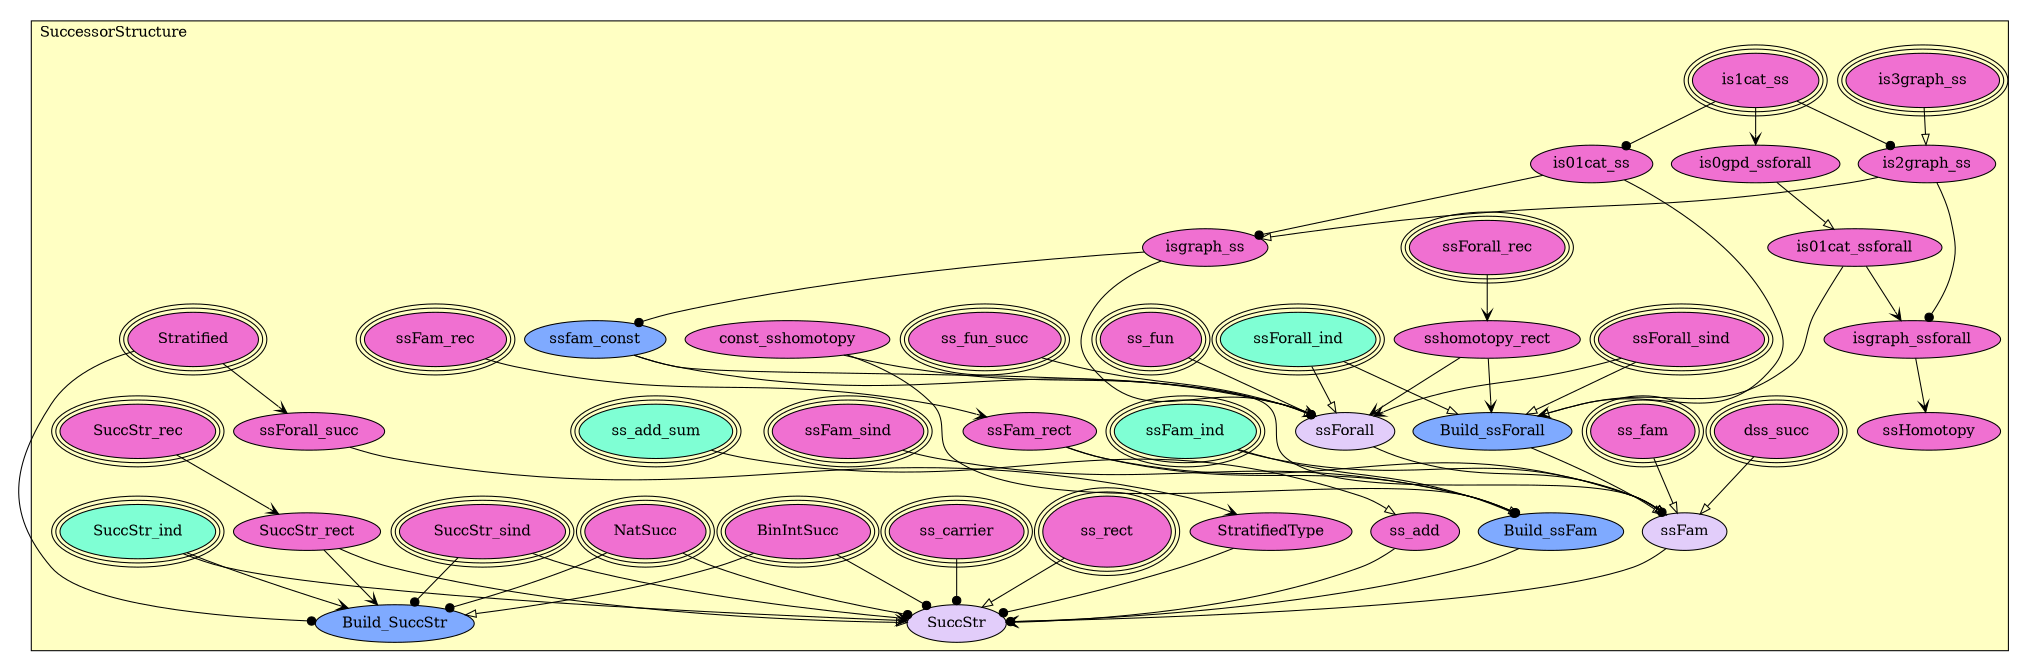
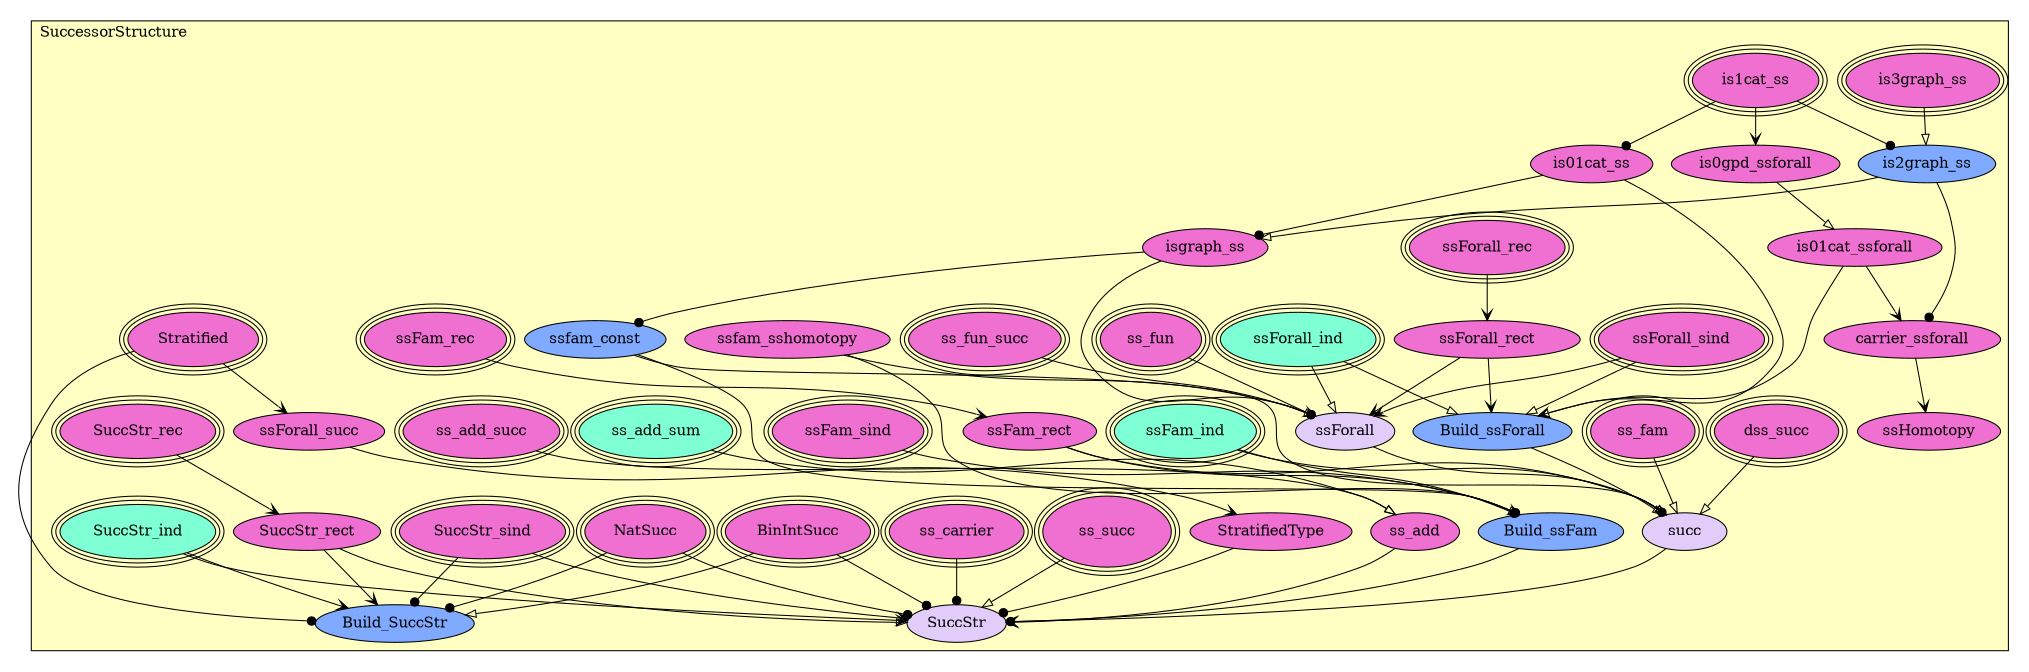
  digraph {
    node [fillcolor="#F070D1" peripheries=3 style=filled]
    edge [arrowhead=vee]
    n1 [label=is1cat_ss]
    n2 [label=is0gpd_ssforall peripheries=""]
    n3 [label=is01cat_ssforall peripheries=""]
    n4 [label=is01cat_ss peripheries=""]
    n5 [label=is3graph_ss]
-   n6 [label=is2graph_ss peripheries=""]
-   n7 [label=isgraph_ssforall peripheries=""]
+   n6 [fillcolor="#7FAAFF" label=is2graph_ss peripheries=""]
+   n7 [label=carrier_ssforall peripheries=""]
    n8 [label=isgraph_ss peripheries=""]
    n9 [label=ssHomotopy peripheries=""]
-   n10 [label=const_sshomotopy peripheries=""]
+   n10 [label=ssfam_sshomotopy peripheries=""]
    n11 [fillcolor="#7FAAFF" label=ssfam_const peripheries=""]
    n12 [label=ss_fun_succ]
    n13 [label=ss_fun]
    n14 [label=ssForall_sind]
    n15 [label=ssForall_rec]
    n16 [fillcolor="#7FFFD4" label=ssForall_ind]
-   n17 [label=sshomotopy_rect peripheries=""]
+   n17 [label=ssForall_rect peripheries=""]
    n18 [fillcolor="#7FAAFF" label=Build_ssForall peripheries=""]
    n19 [fillcolor="#E2CDFA" label=ssForall peripheries=""]
    n20 [label=dss_succ]
    n21 [label=ss_fam]
    n22 [label=ssFam_sind]
    n23 [label=ssFam_rec]
    n24 [fillcolor="#7FFFD4" label=ssFam_ind]
    n25 [label=ssFam_rect peripheries=""]
    n26 [fillcolor="#7FAAFF" label=Build_ssFam peripheries=""]
-   n27 [fillcolor="#E2CDFA" label=ssFam peripheries=""]
+   n27 [fillcolor="#E2CDFA" label=succ peripheries=""]
    n28 [fillcolor="#7FFFD4" label=ss_add_sum]
+   n29 [label=ss_add_succ]
    n30 [label=ss_add peripheries=""]
    n31 [label=Stratified]
    n32 [label=ssForall_succ peripheries=""]
    n33 [label=StratifiedType peripheries=""]
    n34 [label=BinIntSucc]
    n35 [label=NatSucc]
-   n36 [label=ss_rect]
+   n36 [label=ss_succ]
    n37 [label=ss_carrier]
    n38 [label=SuccStr_sind]
    n39 [label=SuccStr_rec]
    n40 [fillcolor="#7FFFD4" label=SuccStr_ind]
    n41 [label=SuccStr_rect peripheries=""]
    n42 [fillcolor="#7FAAFF" label=Build_SuccStr peripheries=""]
    n43 [fillcolor="#E2CDFA" label=SuccStr peripheries=""]
    subgraph cluster_1 {
      fillcolor="#FFFFC3"
      label=SuccessorStructure
      labeljust=l
      style=filled
      n1
      n2
      n3
      n4
      n5
      n6
      n7
      n8
      n9
      n10
      n11
      n12
      n13
      n14
      n15
      n16
      n17
      n18
      n19
      n20
      n21
      n22
      n23
      n24
      n25
      n26
      n27
      n28
+     n29
      n30
      n31
      n32
      n33
      n34
      n35
      n36
      n37
      n38
      n39
      n40
      n41
      n42
      n43
    }
    n1 -> n2
    n1 -> n4 [arrowhead=dot]
    n1 -> n6 [arrowhead=dot]
    n2 -> n3 [arrowhead=onormal]
    n3 -> n7
    n3 -> n18
    n4 -> n8 [arrowhead=dot]
    n4 -> n18 [arrowhead=onormal]
    n5 -> n6 [arrowhead=onormal]
    n6 -> n7 [arrowhead=dot]
    n6 -> n8 [arrowhead=onormal]
    n7 -> n9
    n8 -> n11 [arrowhead=dot]
    n8 -> n19 [arrowhead=onormal]
    n10 -> n19
    n10 -> n26 [arrowhead=dot]
-   n11 -> n19
+   n11 -> n26
    n11 -> n27 [arrowhead=onormal]
    n12 -> n19 [arrowhead=dot]
    n13 -> n19 [arrowhead=dot]
    n14 -> n18 [arrowhead=onormal]
    n14 -> n19
    n15 -> n17
    n16 -> n18 [arrowhead=onormal]
    n16 -> n19 [arrowhead=onormal]
    n17 -> n18
    n17 -> n19
    n18 -> n27 [arrowhead=onormal]
    n19 -> n27 [arrowhead=dot]
    n20 -> n27 [arrowhead=onormal]
    n21 -> n27 [arrowhead=onormal]
    n22 -> n26 [arrowhead=onormal]
    n23 -> n25
    n24 -> n26 [arrowhead=dot]
    n24 -> n27 [arrowhead=onormal]
    n25 -> n26 [arrowhead=dot]
    n25 -> n27 [arrowhead=onormal]
    n26 -> n43
    n27 -> n43 [arrowhead=dot]
    n28 -> n30 [arrowhead=onormal]
+   n29 -> n30 [arrowhead=onormal]
    n30 -> n43
    n31 -> n32
    n31 -> n42 [arrowhead=dot]
    n32 -> n33
    n33 -> n43 [arrowhead=dot]
    n34 -> n42 [arrowhead=onormal]
    n34 -> n43 [arrowhead=dot]
    n35 -> n42 [arrowhead=dot]
    n35 -> n43 [arrowhead=dot]
    n36 -> n43 [arrowhead=onormal]
    n37 -> n43 [arrowhead=dot]
    n38 -> n42 [arrowhead=dot]
    n38 -> n43
    n39 -> n41
    n40 -> n42
    n40 -> n43
    n41 -> n42
    n41 -> n43 [arrowhead=onormal]
  }
